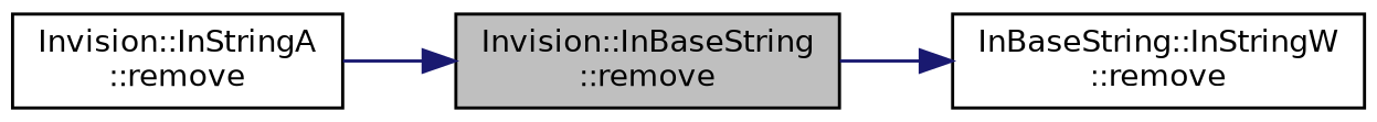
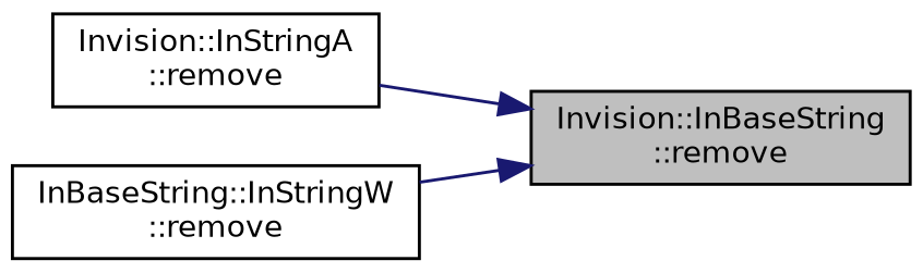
  digraph {
    rankdir=RL
    node [color=black fillcolor=white fontname=Helvetica fontsize=10 shape=record style=filled]
    edge [color=midnightblue dir=back fontname=Helvetica fontsize=10 labelfontname=Helvetica labelfontsize=10 style=solid]
    n1 [fillcolor=grey75 fontcolor=black height=0.2 label="Invision::InBaseString\l::remove" width=0.4]
    n2 [height=0.2 label="Invision::InStringA\l::remove" width=0.4]
    n3 [height=0.2 label="InBaseString::InStringW\l::remove" width=0.4]
    n1 -> n2
-   n3 -> n1
+   n1 -> n3
  }
